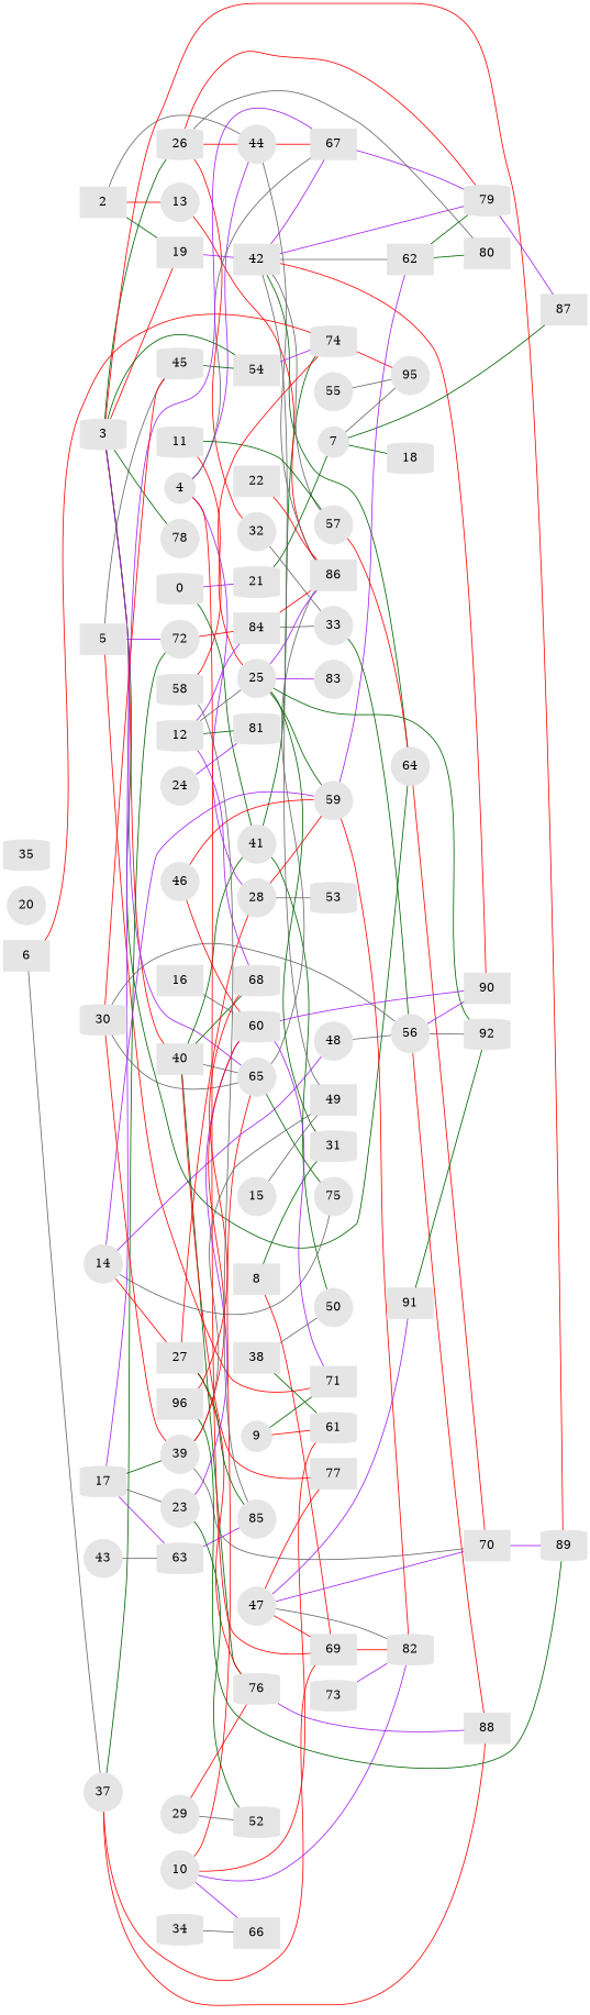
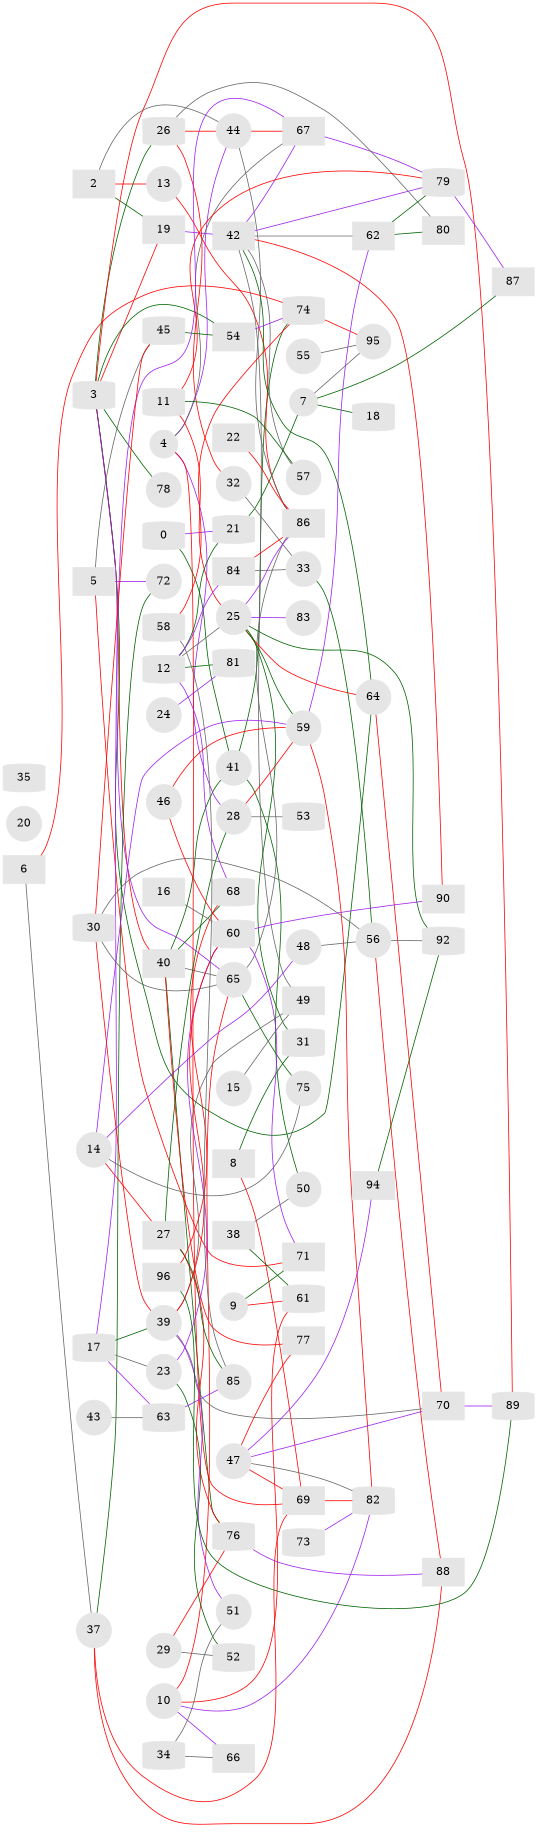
  graph {
    rankdir=LR
    node [color=gray90 shape=circle style=filled]
    edge [color=red]
    n1 [label=0 shape=cylinder]
    21 [shape=cylinder]
    41
    7
    74 [shape=cylinder]
    50
    2 [shape=box]
    13
    19 [shape=box]
    44
    86 [shape=box]
    42 [shape=box]
    67 [shape=box]
    3 [shape=cylinder]
    26 [shape=cylinder]
    40 [shape=box]
    54 [shape=box]
    64
    65
    78
    89 [shape=cylinder]
    32
    79 [shape=cylinder]
    80 [shape=box]
    68 [shape=cylinder]
    76 [shape=cylinder]
    77 [shape=box]
    70 [shape=box]
    75
    4
    28
    69 [shape=box]
    59
    53 [shape=cylinder]
    5 [shape=box]
    45 [shape=cylinder]
    71 [shape=box]
    72
    84 [shape=box]
    6 [shape=box]
    37
    88 [shape=box]
    n43 [label=95]
    18 [shape=cylinder]
    87 [shape=box]
    8 [shape=box]
    31 [shape=cylinder]
    82 [shape=cylinder]
    9
    61 [shape=cylinder]
    10
    66 [shape=box]
    11 [shape=cylinder]
    25
    57
    83
    92 [shape=cylinder]
    12 [shape=cylinder]
    81 [shape=cylinder]
    33
    27 [shape=box]
    14
    48
    85
    56
    62 [shape=box]
    49 [shape=box]
    15
    16 [shape=box]
    60 [shape=cylinder]
    90 [shape=box]
    17 [shape=cylinder]
    23
    39
    63 [shape=cylinder]
    52 [shape=cylinder]
+   51
    20
    22 [shape=box]
    24
    29
    30 [shape=cylinder]
    34 [shape=cylinder]
    35 [shape=cylinder]
    n85 [label=96 shape=box]
    38 [shape=box]
    43
    46
    47
-   91 [shape=box]
+   91 [shape=box label=94]
    58 [shape=cylinder]
    55
    73 [shape=cylinder]
    n1 -- 21 [color=purple]
    n1 -- 41 [color=darkgreen]
    21 -- 7 [color=darkgreen]
    41 -- 74 [color=darkgreen]
    41 -- 50 [color=darkgreen]
    7 -- n43 [color=gray40]
    7 -- 18 [color=darkgreen]
    7 -- 87 [color=darkgreen]
    74 -- n43
    2 -- 13
    2 -- 19 [color=darkgreen]
    2 -- 44 [color=gray40]
    13 -- 86
    19 -- 42 [color=purple]
    44 -- 86 [color=gray40]
    44 -- 67
    42 -- 67 [color=purple]
    42 -- 64 [color=darkgreen]
    42 -- 79 [color=purple]
    42 -- 57 [color=gray40]
    42 -- 62 [color=gray40]
    42 -- 49 [color=gray40]
    42 -- 90
    67 -- 79 [color=purple]
    3 -- 19
    3 -- 26 [color=darkgreen]
    3 -- 40
    3 -- 54 [color=darkgreen]
    3 -- 64 [color=darkgreen]
    3 -- 65 [color=purple]
    3 -- 78 [color=darkgreen]
    3 -- 89
    26 -- 44
    26 -- 32
-   26 -- 79
+   11 -- 79
    26 -- 80 [color=gray40]
    40 -- 41 [color=darkgreen]
    40 -- 65 [color=gray40]
    40 -- 68 [color=darkgreen]
    40 -- 76 [color=darkgreen]
    40 -- 77
    54 -- 74 [color=purple]
    64 -- 70
    65 -- 86 [color=gray40]
    65 -- 75 [color=darkgreen]
    32 -- 33 [color=gray40]
    79 -- 87 [color=purple]
    76 -- 88 [color=purple]
    70 -- 89 [color=purple]
    4 -- 44 [color=purple]
    4 -- 67 [color=gray40]
    4 -- 28 [color=purple]
    4 -- 69
    28 -- 59
    28 -- 53 [color=gray40]
    69 -- 82
    59 -- 82
    59 -- 62 [color=purple]
    5 -- 45 [color=gray40]
    5 -- 71
    5 -- 72 [color=purple]
    45 -- 54 [color=darkgreen]
-   72 -- 84
    84 -- 86
    84 -- 33 [color=gray40]
    6 -- 74
    6 -- 37 [color=gray40]
    37 -- 69
    37 -- 72 [color=darkgreen]
    37 -- 88
    8 -- 69
    8 -- 31 [color=darkgreen]
    9 -- 71 [color=darkgreen]
    9 -- 61
    10 -- 65
    10 -- 82 [color=purple]
    10 -- 61
    10 -- 66 [color=purple]
    11 -- 25
    11 -- 57 [color=darkgreen]
    25 -- 86 [color=purple]
-   57 -- 64
+   25 -- 64
    25 -- 59 [color=darkgreen]
    25 -- 31 [color=darkgreen]
    25 -- 83 [color=purple]
    25 -- 92 [color=darkgreen]
+   12 -- 21 [color=darkgreen]
    12 -- 68 [color=purple]
    12 -- 84 [color=purple]
    12 -- 25 [color=gray40]
    12 -- 81 [color=darkgreen]
    33 -- 56 [color=darkgreen]
    27 -- 76
-   27 -- 28
+   27 -- 28 [color=darkgreen]
    27 -- 85 [color=darkgreen]
    14 -- 75 [color=gray40]
    14 -- 59 [color=purple]
    14 -- 27
    14 -- 48 [color=purple]
    48 -- 56 [color=gray40]
    56 -- 88
    56 -- 92 [color=gray40]
-   56 -- 90 [color=purple]
    62 -- 79 [color=darkgreen]
    62 -- 80 [color=darkgreen]
    15 -- 49 [color=gray40]
    16 -- 60 [color=gray40]
    60 -- 71 [color=purple]
    60 -- 90 [color=purple]
    17 -- 67 [color=purple]
    17 -- 23 [color=gray40]
    17 -- 39 [color=darkgreen]
    17 -- 63 [color=purple]
    23 -- 60 [color=purple]
    23 -- 52 [color=darkgreen]
    39 -- 70 [color=gray40]
    39 -- 49 [color=gray40]
    39 -- 60
+   39 -- 51 [color=purple]
    63 -- 85 [color=purple]
    22 -- 86
    24 -- 81 [color=purple]
    29 -- 76
    29 -- 52 [color=gray40]
    30 -- 65 [color=gray40]
    30 -- 45
    30 -- 56 [color=gray40]
    30 -- 39
    34 -- 66 [color=gray40]
+   34 -- 51 [color=gray40]
    n85 -- 89 [color=darkgreen]
    n85 -- 68
    38 -- 50 [color=gray40]
    38 -- 61 [color=darkgreen]
    43 -- 63 [color=gray40]
    46 -- 59
    46 -- 60
    47 -- 77
    47 -- 70 [color=purple]
    47 -- 69
    47 -- 82 [color=gray40]
    47 -- 91 [color=purple]
    91 -- 92 [color=darkgreen]
    58 -- 74
    58 -- 85 [color=gray40]
    55 -- n43 [color=gray40]
    73 -- 82 [color=purple]
  }
